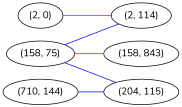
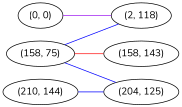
  graph {
    fontname=Nunito
    rankdir=LR
    node [fontname=Nunito]
    edge [color=blue fontname=Nunito weight=3]
    n1 [label="(158, 75)"]
-   "(158, 143)" [label="(158, 843)"]
-   "(2, 118)" [label="(2, 114)"]
-   "(204, 125)" [label="(204, 115)"]
-   "(0, 0)" [label="(2, 0)"]
-   "(210, 144)" [label="(710, 144)"]
+   "(158, 143)"
+   "(2, 118)"
+   "(204, 125)"
+   "(0, 0)"
+   "(210, 144)"
    n1 -- "(158, 143)" [color=red weight=1]
    n1 -- "(2, 118)"
    n1 -- "(204, 125)"
    "(0, 0)" -- "(2, 118)" [color=purple weight=4]
    "(210, 144)" -- "(204, 125)"
  }
